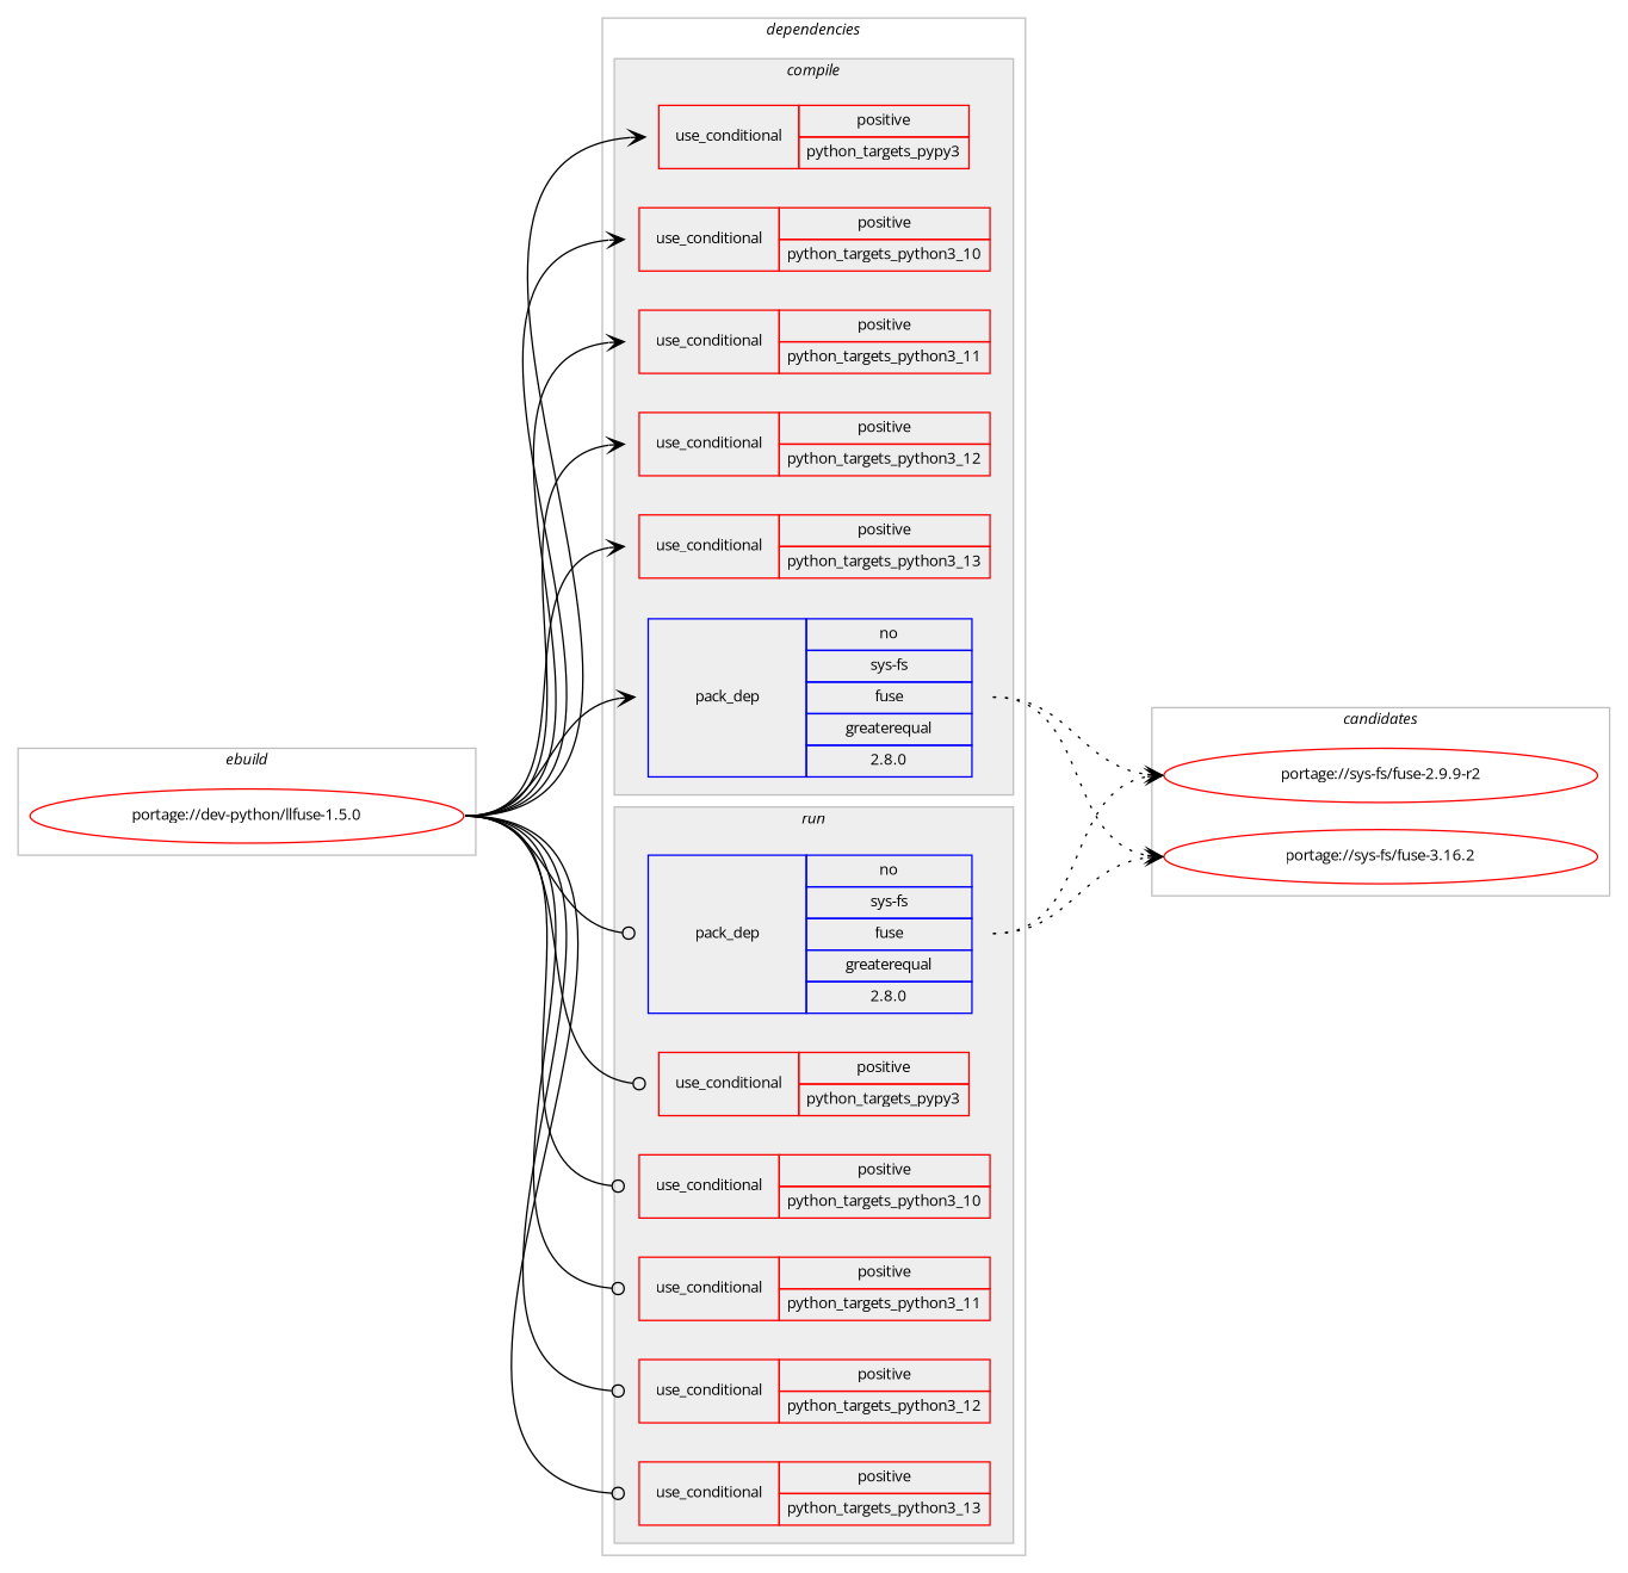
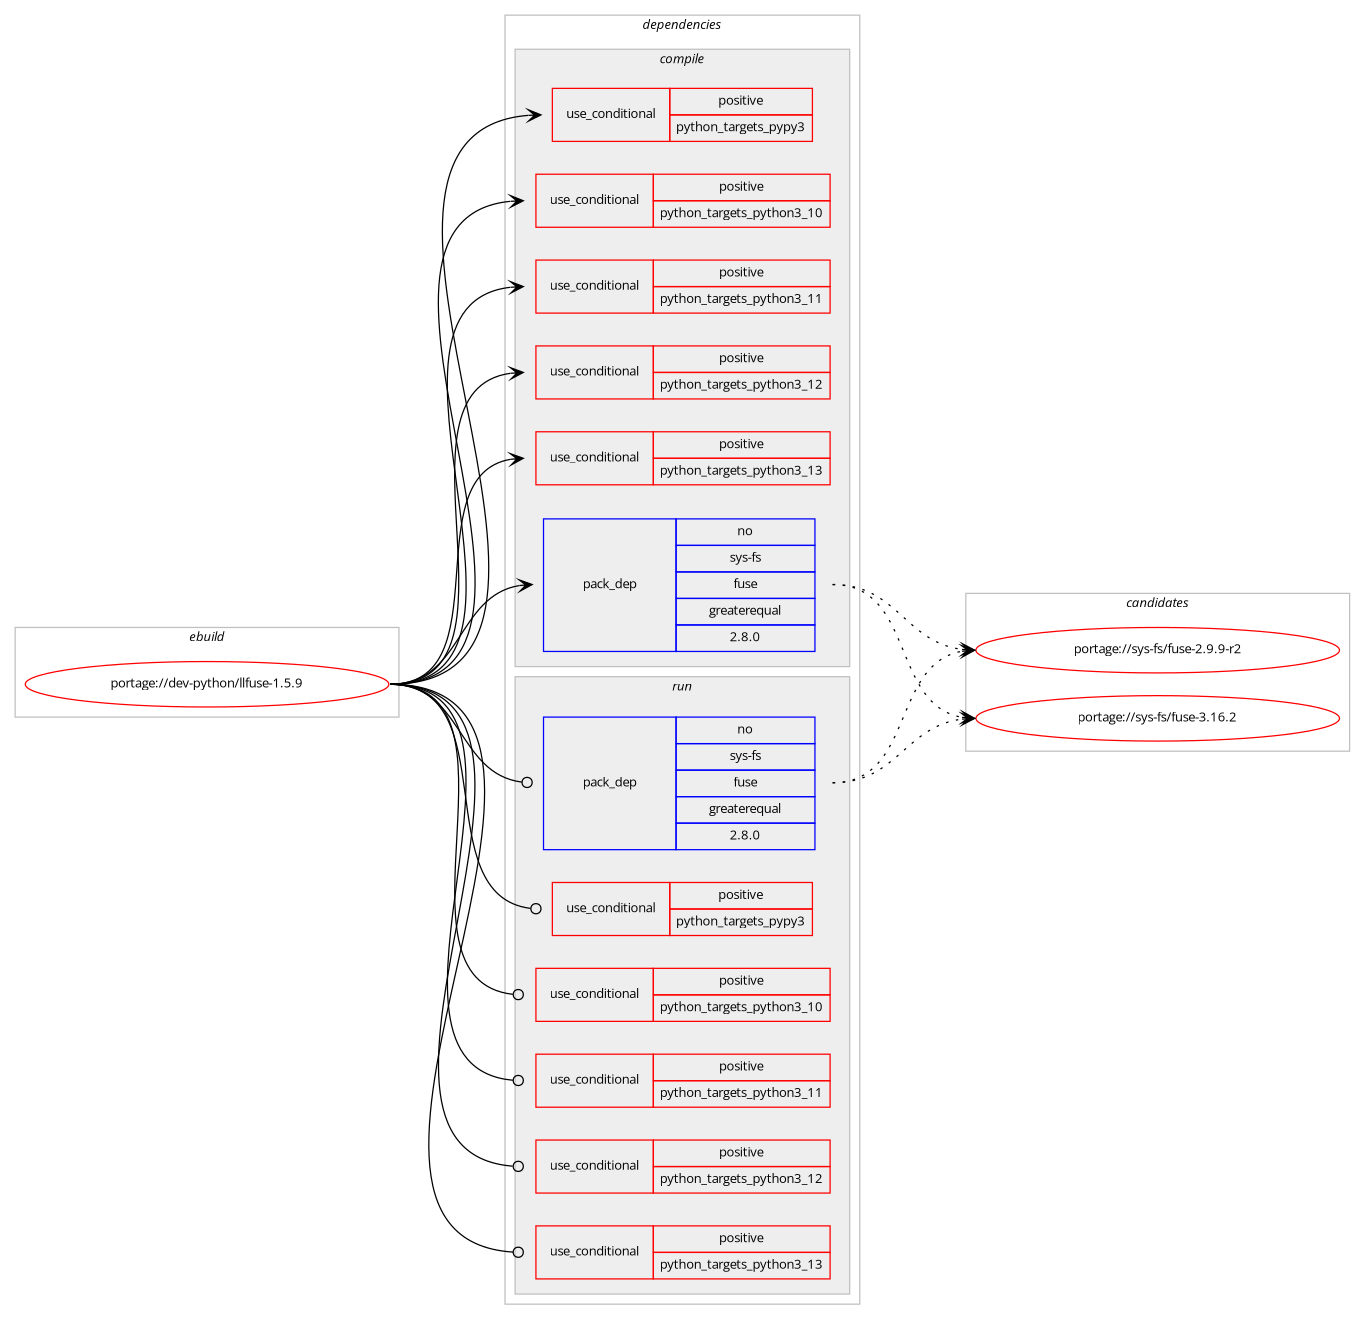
  digraph {
    compound=true
    concentrate=true
    fontname="Open Sans"
    fontsize=10
    newrank=true
    rankdir=LR
    ranksep=1.5
    node [color=red fontname="Open Sans" fontsize=10 shape=none]
    edge [arrowhead=vee headport=w style=solid tailport=e weight=20 fontname="Open Sans"]
-   n1 [label="portage://dev-python/llfuse-1.5.0" width=4 shape=""]
+   n1 [label="portage://dev-python/llfuse-1.5.9" width=4 shape=""]
    n2 [label=<<TABLE BORDER="0" CELLBORDER="1" CELLSPACING="0" CELLPADDING="4"><TR><TD ROWSPAN="3" CELLPADDING="10">use_conditional</TD></TR><TR><TD>positive</TD></TR><TR><TD>python_targets_pypy3</TD></TR></TABLE>>]
    n3 [label=<<TABLE BORDER="0" CELLBORDER="1" CELLSPACING="0" CELLPADDING="4"><TR><TD ROWSPAN="3" CELLPADDING="10">use_conditional</TD></TR><TR><TD>positive</TD></TR><TR><TD>python_targets_python3_10</TD></TR></TABLE>>]
    n4 [label=<<TABLE BORDER="0" CELLBORDER="1" CELLSPACING="0" CELLPADDING="4"><TR><TD ROWSPAN="3" CELLPADDING="10">use_conditional</TD></TR><TR><TD>positive</TD></TR><TR><TD>python_targets_python3_11</TD></TR></TABLE>>]
    n5 [label=<<TABLE BORDER="0" CELLBORDER="1" CELLSPACING="0" CELLPADDING="4"><TR><TD ROWSPAN="3" CELLPADDING="10">use_conditional</TD></TR><TR><TD>positive</TD></TR><TR><TD>python_targets_python3_12</TD></TR></TABLE>>]
    n6 [label=<<TABLE BORDER="0" CELLBORDER="1" CELLSPACING="0" CELLPADDING="4"><TR><TD ROWSPAN="3" CELLPADDING="10">use_conditional</TD></TR><TR><TD>positive</TD></TR><TR><TD>python_targets_python3_13</TD></TR></TABLE>>]
    n7 [color=blue label=<<TABLE BORDER="0" CELLBORDER="1" CELLSPACING="0" CELLPADDING="4" WIDTH="220"><TR><TD ROWSPAN="6" CELLPADDING="30">pack_dep</TD></TR><TR><TD WIDTH="110">no</TD></TR><TR><TD>sys-fs</TD></TR><TR><TD>fuse</TD></TR><TR><TD>greaterequal</TD></TR><TR><TD>2.8.0</TD></TR></TABLE>>]
    n8 [color=blue label=<<TABLE BORDER="0" CELLBORDER="1" CELLSPACING="0" CELLPADDING="4" WIDTH="220"><TR><TD ROWSPAN="6" CELLPADDING="30">pack_dep</TD></TR><TR><TD WIDTH="110">no</TD></TR><TR><TD>sys-fs</TD></TR><TR><TD>fuse</TD></TR><TR><TD>greaterequal</TD></TR><TR><TD>2.8.0</TD></TR></TABLE>>]
    n9 [label=<<TABLE BORDER="0" CELLBORDER="1" CELLSPACING="0" CELLPADDING="4"><TR><TD ROWSPAN="3" CELLPADDING="10">use_conditional</TD></TR><TR><TD>positive</TD></TR><TR><TD>python_targets_pypy3</TD></TR></TABLE>>]
    n10 [label=<<TABLE BORDER="0" CELLBORDER="1" CELLSPACING="0" CELLPADDING="4"><TR><TD ROWSPAN="3" CELLPADDING="10">use_conditional</TD></TR><TR><TD>positive</TD></TR><TR><TD>python_targets_python3_10</TD></TR></TABLE>>]
    n11 [label=<<TABLE BORDER="0" CELLBORDER="1" CELLSPACING="0" CELLPADDING="4"><TR><TD ROWSPAN="3" CELLPADDING="10">use_conditional</TD></TR><TR><TD>positive</TD></TR><TR><TD>python_targets_python3_11</TD></TR></TABLE>>]
    n12 [label=<<TABLE BORDER="0" CELLBORDER="1" CELLSPACING="0" CELLPADDING="4"><TR><TD ROWSPAN="3" CELLPADDING="10">use_conditional</TD></TR><TR><TD>positive</TD></TR><TR><TD>python_targets_python3_12</TD></TR></TABLE>>]
    n13 [label=<<TABLE BORDER="0" CELLBORDER="1" CELLSPACING="0" CELLPADDING="4"><TR><TD ROWSPAN="3" CELLPADDING="10">use_conditional</TD></TR><TR><TD>positive</TD></TR><TR><TD>python_targets_python3_13</TD></TR></TABLE>>]
    n14 [label="portage://sys-fs/fuse-2.9.9-r2" width=4 shape=""]
    n15 [label="portage://sys-fs/fuse-3.16.2" width=4 shape=""]
    subgraph cluster_1 {
      color=gray
      label=<<i>ebuild</i>>
      rank=same
      n1
    }
    subgraph cluster_2 {
      color=gray
      label=<<i>dependencies</i>>
      subgraph cluster_3 {
        color=gray
        fillcolor="#eeeeee"
        label=<<i>compile</i>>
        style=filled
        subgraph sub_4 {
          color=gray
          fillcolor="#eeeeee"
          label=<<i>compile</i>>
          style=filled
          n2
        }
        subgraph sub_5 {
          color=gray
          fillcolor="#eeeeee"
          label=<<i>compile</i>>
          style=filled
          n3
        }
        subgraph sub_6 {
          color=gray
          fillcolor="#eeeeee"
          label=<<i>compile</i>>
          style=filled
          n4
        }
        subgraph sub_7 {
          color=gray
          fillcolor="#eeeeee"
          label=<<i>compile</i>>
          style=filled
          n5
        }
        subgraph sub_8 {
          color=gray
          fillcolor="#eeeeee"
          label=<<i>compile</i>>
          style=filled
          n6
        }
        subgraph sub_9 {
          color=gray
          fillcolor="#eeeeee"
          label=<<i>compile</i>>
          style=filled
          n7
        }
      }
      subgraph cluster_10 {
        color=gray
        fillcolor="#eeeeee"
        label=<<i>compile and run</i>>
        style=filled
      }
      subgraph cluster_11 {
        color=gray
        fillcolor="#eeeeee"
        label=<<i>run</i>>
        style=filled
        subgraph sub_12 {
          color=gray
          fillcolor="#eeeeee"
          label=<<i>run</i>>
          style=filled
          n8
        }
        subgraph sub_13 {
          color=gray
          fillcolor="#eeeeee"
          label=<<i>run</i>>
          style=filled
          n9
        }
        subgraph sub_14 {
          color=gray
          fillcolor="#eeeeee"
          label=<<i>run</i>>
          style=filled
          n10
        }
        subgraph sub_15 {
          color=gray
          fillcolor="#eeeeee"
          label=<<i>run</i>>
          style=filled
          n11
        }
        subgraph sub_16 {
          color=gray
          fillcolor="#eeeeee"
          label=<<i>run</i>>
          style=filled
          n12
        }
        subgraph sub_17 {
          color=gray
          fillcolor="#eeeeee"
          label=<<i>run</i>>
          style=filled
          n13
        }
      }
    }
    subgraph cluster_18 {
      color=gray
      label=<<i>candidates</i>>
      rank=same
      subgraph sub_19 {
        color=black
        label=<<i>candidates</i>>
        nodesep=1
        rank=same
        n14
        n15
      }
      subgraph sub_20 {
        color=black
        label=<<i>candidates</i>>
        nodesep=1
        rank=same
        n14
        n15
      }
    }
    n1 -> n2
    n1 -> n3
    n1 -> n4
    n1 -> n5
    n1 -> n6
    n1 -> n7
    n1 -> n8 [arrowhead=odot]
    n1 -> n9 [arrowhead=odot]
    n1 -> n10 [arrowhead=odot]
    n1 -> n11 [arrowhead=odot]
    n1 -> n12 [arrowhead=odot]
    n1 -> n13 [arrowhead=odot]
    n7 -> n14 [style=dotted weight=100]
    n7 -> n15 [style=dotted weight=100]
    n8 -> n14 [style=dotted weight=100]
    n8 -> n15 [style=dotted weight=100]
  }
